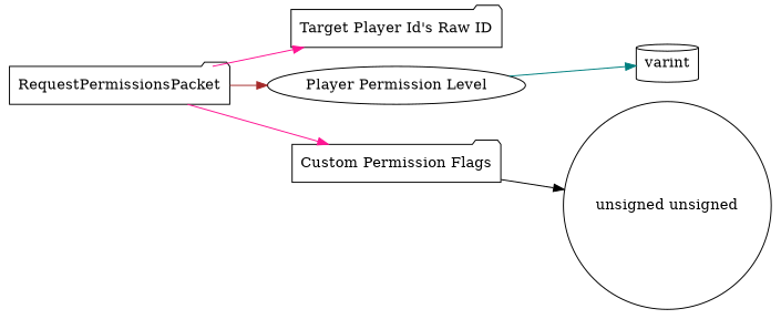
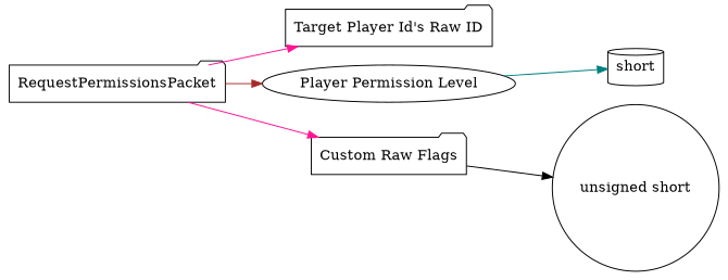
  digraph {
    rankdir=LR
    node [shape=folder]
    edge [color=deeppink]
-   n1 [label=varint shape=cylinder]
-   n2 [label="unsigned unsigned" shape=circle]
+   n1 [label=short shape=cylinder]
+   n2 [label="unsigned short" shape=circle]
    n3 [label=RequestPermissionsPacket]
    n4 [label="Target Player Id's Raw ID"]
    n5 [label="Player Permission Level" shape=ellipse]
-   n6 [label="Custom Permission Flags"]
+   n6 [label="Custom Raw Flags"]
    subgraph sub_1 {
      rank=max
      n1
      n2
    }
    n3 -> n4
    n3 -> n5 [color=brown]
    n3 -> n6
    n5 -> n1 [color=teal]
    n6 -> n2 [color=black]
  }
